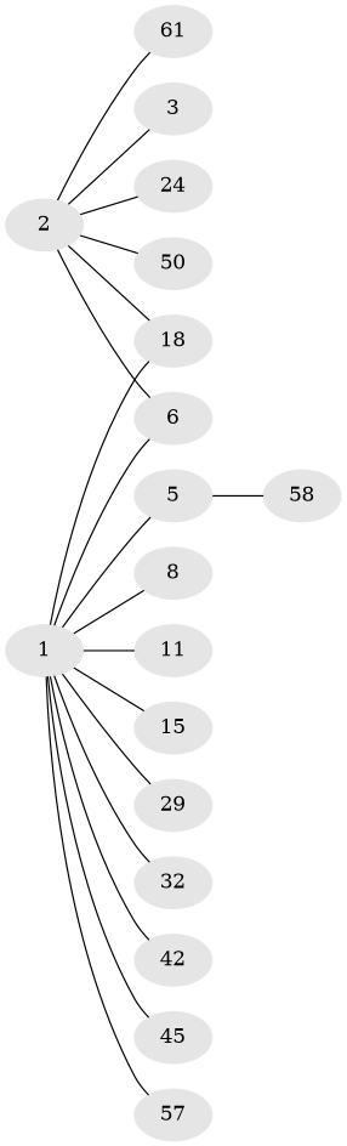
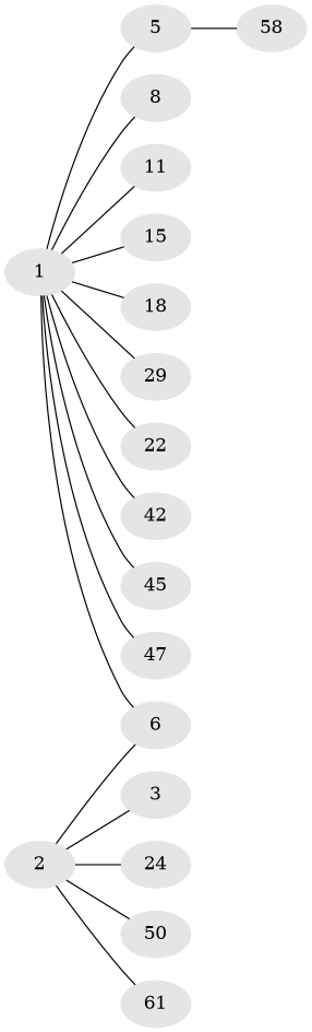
  graph {
    fontname="DejaVu Serif"
    rankdir=LR
    node [color=gray90 fontname="DejaVu Serif" style=filled]
    edge [fontname="DejaVu Serif"]
    1 [super="+25+7+23+37+33+54+60"]
    5 [super="+39"]
    6 [super="+56+26"]
    8
    11 [super="+16+62"]
    n6 [label=15]
    18 [super="+32+36"]
    n8 [label=29 super="+52"]
-   22 [super="+30" label=32]
+   22 [super="+30"]
    42
    45
-   47 [label=57]
+   47
    2
    3 [super="+17"]
    24
    50
    61
    58
    1 -- 5 [weight=3]
    1 -- 6
    1 -- 8
    1 -- 11 [weight=4]
    1 -- n6
    1 -- 18 [weight=2]
    1 -- n8
    1 -- 22 [weight=2]
    1 -- 42
    1 -- 45
    1 -- 47
    5 -- 58
    2 -- 6
-   2 -- 18
    2 -- 3
    2 -- 24
    2 -- 50
    2 -- 61
  }
